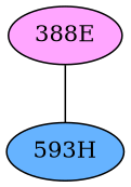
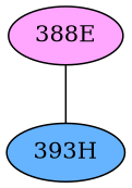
  graph {
    node [style=radial]
    "388E" [fillcolor="#FFA6FF"]
-   "393H" [fillcolor="#66B3FF" label="593H"]
+   "393H" [fillcolor="#66B3FF"]
    "388E" -- "393H" [penwidth=1]
  }
